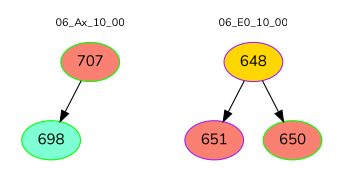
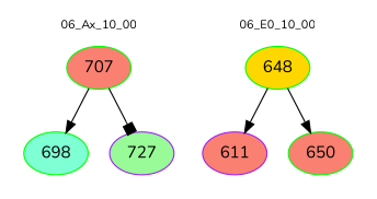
  digraph {
    fontname=Nunito
    node [color=green fillcolor=salmon fontname=Nunito style=filled]
    edge [arrowhead=normal color=black fontname=Nunito]
    n1 [label=707]
    n2 [fillcolor=aquamarine label=698]
-   n4 [color=purple fillcolor=gold label=648]
-   n5 [color=purple label=651]
+   n3 [color=purple fillcolor=palegreen label=727]
+   n4 [fillcolor=gold label=648]
+   n5 [color=purple label=611]
    n6 [label=650]
    subgraph cluster_1 {
      color=white
      fontsize=10
      label="06_Ax_10_00"
      n1
      n2
+     n3
    }
    subgraph cluster_2 {
      color=white
      fontsize=10
      label="06_E0_10_00"
      n4
      n5
      n6
    }
    n1 -> n2
+   n1 -> n3 [arrowhead=box]
    n4 -> n5
    n4 -> n6
  }
